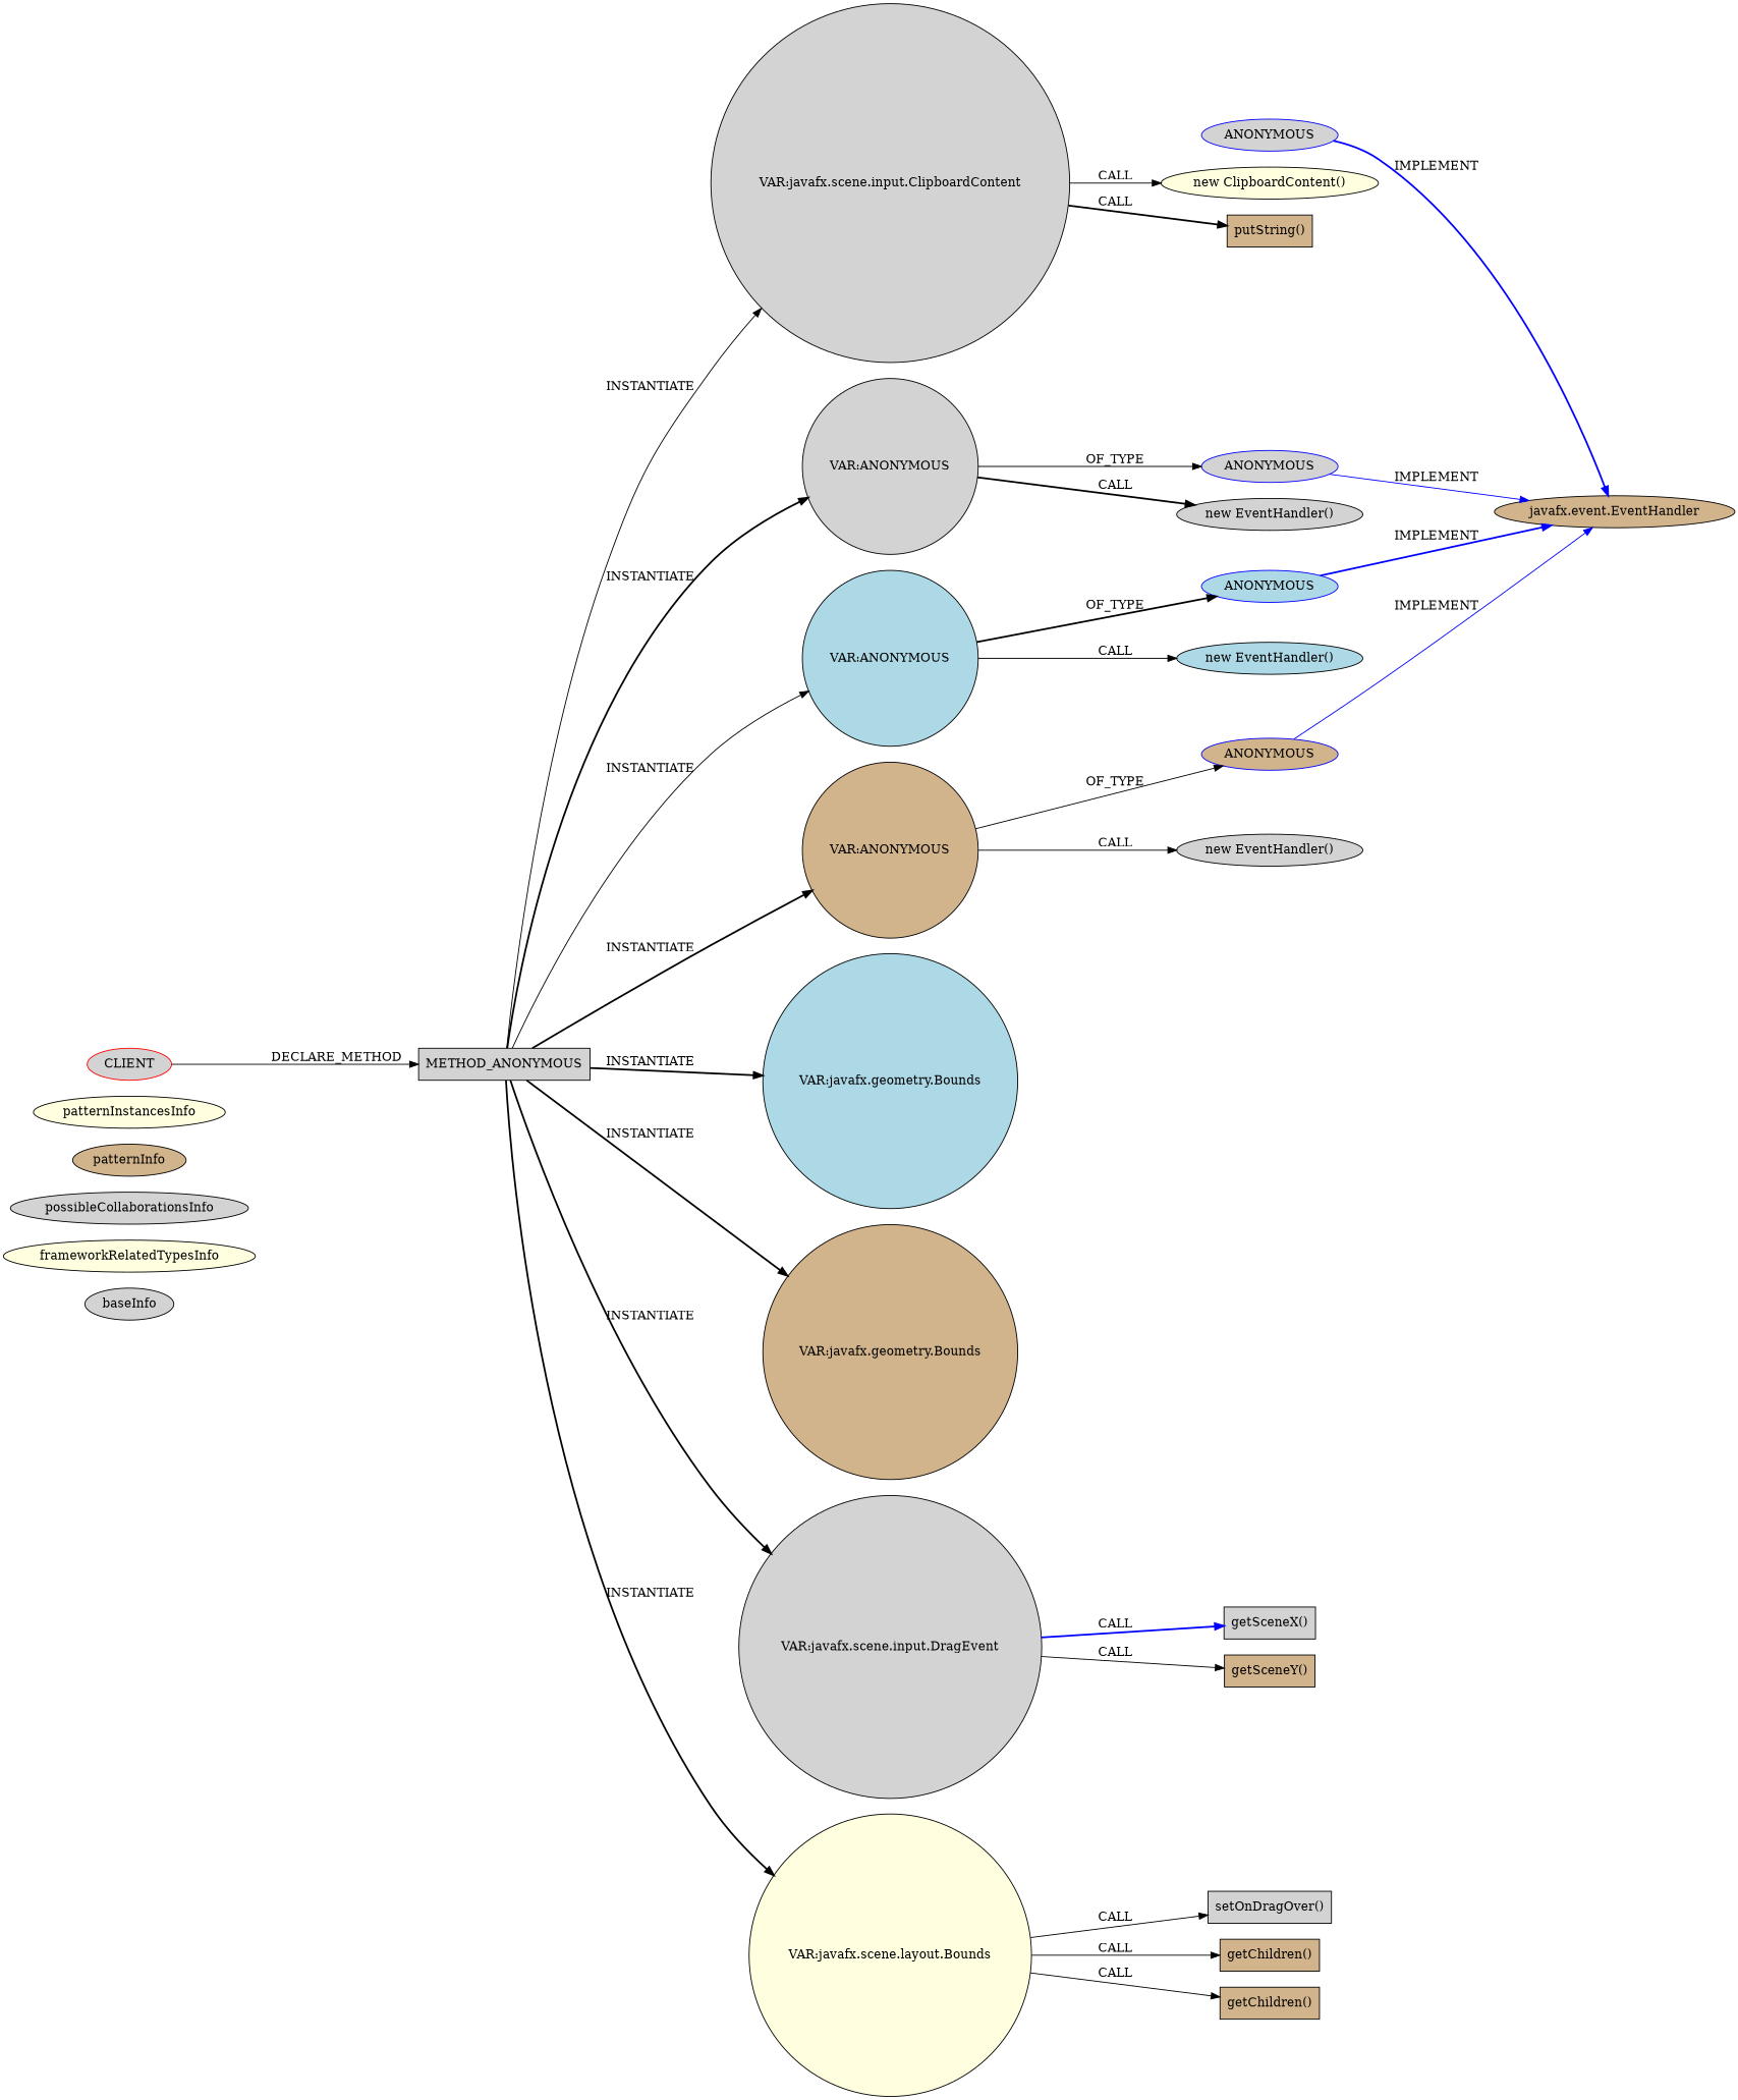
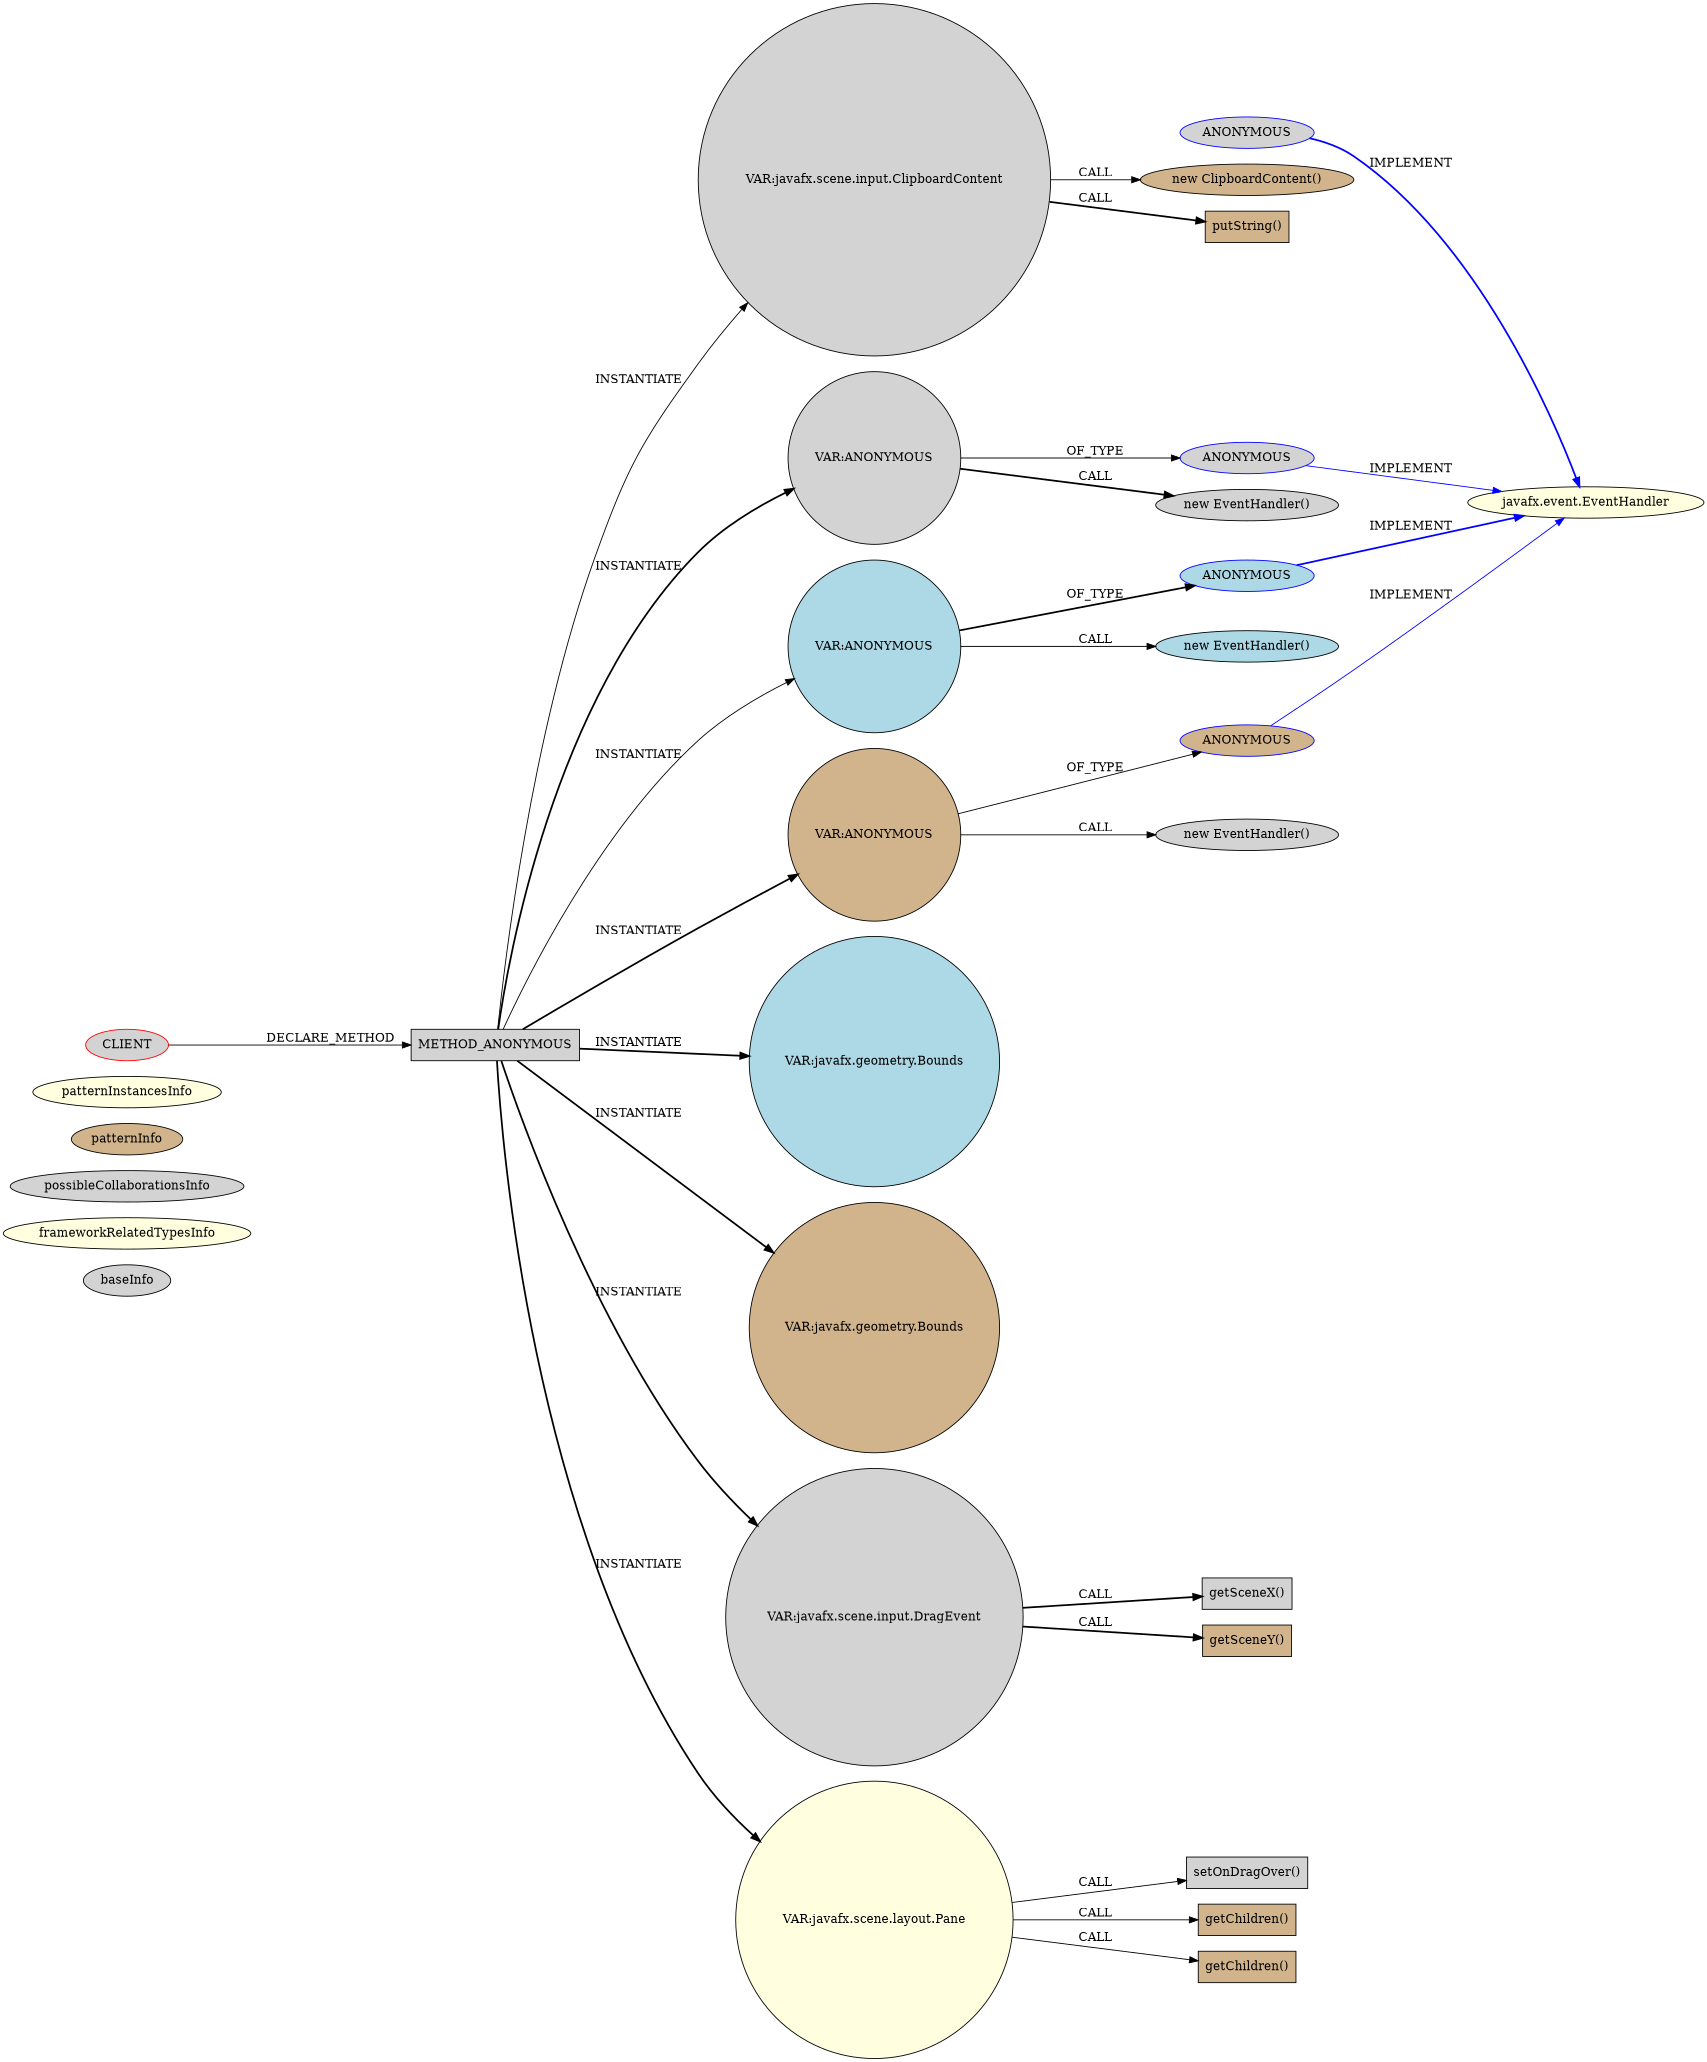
  digraph {
    rankdir=LR
    node [fillcolor=lightgrey style=filled isFrameworkType=false vertexType=VARIABLE_EXPRESION]
    edge [style=solid]
    baseInfo [category=pattern graphId=2878 isAnonymous=false possibleRelation=false isFrameworkType="" vertexType=""]
    frameworkRelatedTypesInfo [fillcolor=lightyellow isFrameworkType="" vertexType=""]
    possibleCollaborationsInfo [isFrameworkType="" vertexType=""]
    patternInfo [fillcolor=tan frequency=2.0 patternRootClient=0 isFrameworkType="" vertexType=""]
    patternInstancesInfo [0="prashker-KingsSGF~/prashker-KingsSGF/KingsSGF-master/src/uiSam/HexTileView.java~HexTileView~3900" 1="prashker-KingsSGF~/prashker-KingsSGF/KingsSGF-master/src/uiSam/ThingView.java~ThingView~3940" fillcolor=lightyellow isFrameworkType="" vertexType=""]
-   n6 [fillcolor=lightyellow label="new ClipboardContent()" vertexType=CONSTRUCTOR_CALL]
+   n6 [fillcolor=tan label="new ClipboardContent()" vertexType=CONSTRUCTOR_CALL]
    n7 [label="VAR:javafx.scene.input.ClipboardContent" shape=circle]
    n8 [fillcolor=tan label="putString()" shape=box vertexType=INSIDE_CALL]
    n9 [label=METHOD_ANONYMOUS shape=box vertexType=CLIENT_METHOD_DECLARATION]
    n10 [label="VAR:ANONYMOUS" shape=circle]
    n11 [fillcolor=lightblue label="VAR:ANONYMOUS" shape=circle]
    n12 [fillcolor=tan label="VAR:ANONYMOUS" shape=circle]
    n13 [fillcolor=lightblue label="VAR:javafx.geometry.Bounds" shape=circle]
    n14 [fillcolor=tan label="VAR:javafx.geometry.Bounds" shape=circle]
    n15 [label="VAR:javafx.scene.input.DragEvent" shape=circle]
-   n16 [fillcolor=lightyellow label="VAR:javafx.scene.layout.Bounds" shape=circle]
+   n16 [fillcolor=lightyellow label="VAR:javafx.scene.layout.Pane" shape=circle]
    n17 [color=blue label=ANONYMOUS vertexType=REFERENCE_ANONYMOUS_DECLARATION]
    n18 [label="new EventHandler()" vertexType=CONSTRUCTOR_CALL]
    n19 [color=blue fillcolor=lightblue label=ANONYMOUS vertexType=REFERENCE_ANONYMOUS_DECLARATION]
    n20 [fillcolor=lightblue label="new EventHandler()" vertexType=CONSTRUCTOR_CALL]
    n21 [color=blue fillcolor=tan label=ANONYMOUS vertexType=REFERENCE_ANONYMOUS_DECLARATION]
    n22 [label="new EventHandler()" vertexType=CONSTRUCTOR_CALL]
    n23 [label="getSceneX()" shape=box vertexType=INSIDE_CALL]
    n24 [fillcolor=tan label="getSceneY()" shape=box vertexType=INSIDE_CALL]
    n25 [label="setOnDragOver()" shape=box vertexType=INSIDE_CALL]
    n26 [fillcolor=tan label="getChildren()" shape=box vertexType=INSIDE_CALL]
    n27 [fillcolor=tan label="getChildren()" shape=box vertexType=INSIDE_CALL]
    n28 [color=red label=CLIENT vertexType=ROOT_CLIENT_CLASS_DECLARATION]
-   n29 [fillcolor=tan label="javafx.event.EventHandler" vertexType=FRAMEWORK_INTERFACE_TYPE]
+   n29 [fillcolor=lightyellow label="javafx.event.EventHandler" vertexType=FRAMEWORK_INTERFACE_TYPE]
    n30 [color=blue label=ANONYMOUS vertexType=REFERENCE_ANONYMOUS_DECLARATION]
    n7 -> n6 [label=CALL]
    n7 -> n8 [label=CALL style=bold]
    n9 -> n7 [label=INSTANTIATE]
    n9 -> n10 [label=INSTANTIATE style=bold]
    n9 -> n11 [label=INSTANTIATE]
    n9 -> n12 [label=INSTANTIATE style=bold]
    n9 -> n13 [label=INSTANTIATE style=bold]
    n9 -> n14 [label=INSTANTIATE style=bold]
    n9 -> n15 [label=INSTANTIATE style=bold]
    n9 -> n16 [label=INSTANTIATE style=bold]
    n10 -> n17 [label=OF_TYPE]
    n10 -> n18 [label=CALL style=bold]
    n11 -> n19 [label=OF_TYPE style=bold]
    n11 -> n20 [label=CALL]
    n12 -> n21 [label=OF_TYPE]
    n12 -> n22 [label=CALL]
-   n15 -> n23 [label=CALL style=bold color=blue]
-   n15 -> n24 [label=CALL]
+   n15 -> n23 [label=CALL style=bold]
+   n15 -> n24 [label=CALL style=bold]
    n16 -> n25 [label=CALL]
    n16 -> n26 [label=CALL]
    n16 -> n27 [label=CALL]
    n17 -> n29 [color=blue label=IMPLEMENT]
    n19 -> n29 [color=blue label=IMPLEMENT style=bold]
    n21 -> n29 [color=blue label=IMPLEMENT]
    n28 -> n9 [label=DECLARE_METHOD]
    n30 -> n29 [color=blue label=IMPLEMENT style=bold]
  }
